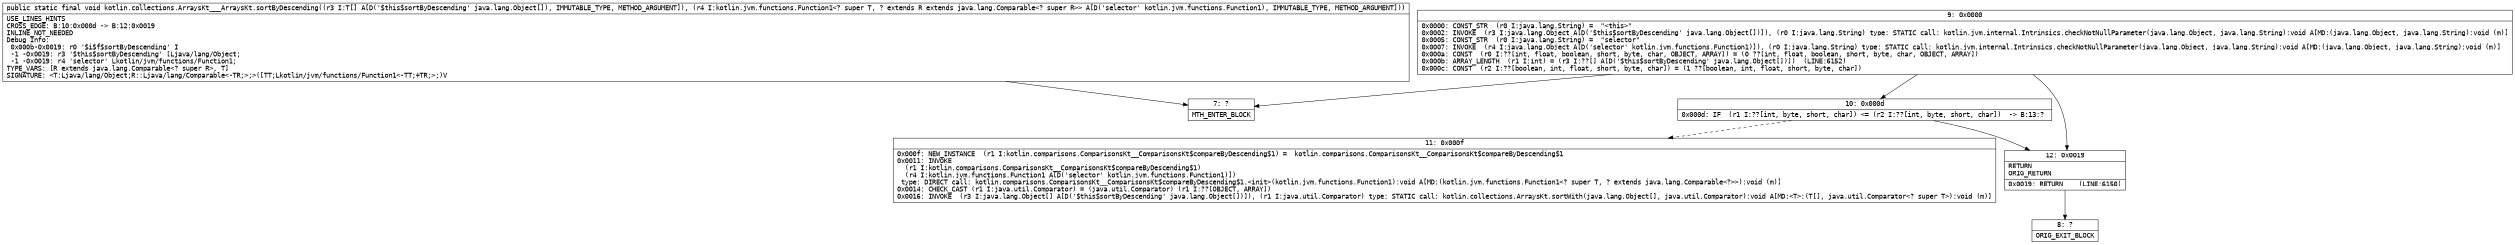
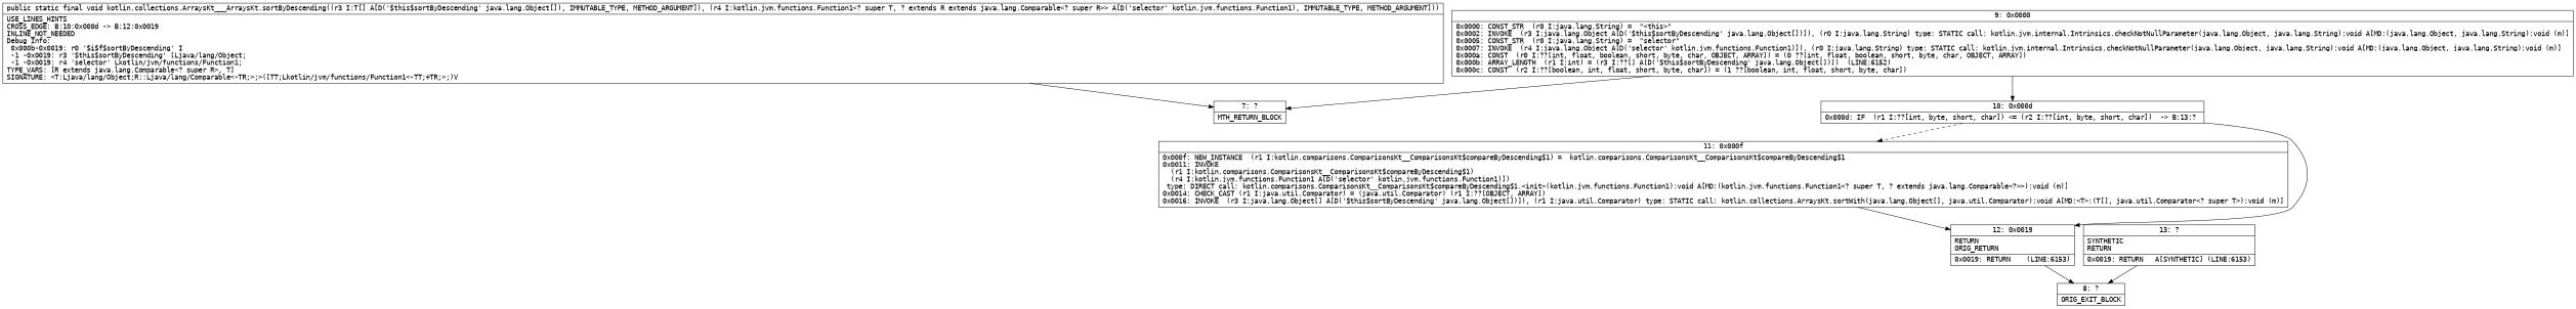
  digraph {
    fontname="DejaVu Sans Mono"
    node [fontname="DejaVu Sans Mono" shape=record]
    edge [fontname="DejaVu Sans Mono"]
-   n1 [label="{7\:\ ?|MTH_ENTER_BLOCK\l}"]
+   n1 [label="{7\:\ ?|MTH_RETURN_BLOCK\l}"]
    n2 [label="{9\:\ 0x0000|0x0000: CONST_STR  (r0 I:java.lang.String) =  \"\<this\>\" \l0x0002: INVOKE  (r3 I:java.lang.Object A[D('$this$sortByDescending' java.lang.Object[])]), (r0 I:java.lang.String) type: STATIC call: kotlin.jvm.internal.Intrinsics.checkNotNullParameter(java.lang.Object, java.lang.String):void A[MD:(java.lang.Object, java.lang.String):void (m)]\l0x0005: CONST_STR  (r0 I:java.lang.String) =  \"selector\" \l0x0007: INVOKE  (r4 I:java.lang.Object A[D('selector' kotlin.jvm.functions.Function1)]), (r0 I:java.lang.String) type: STATIC call: kotlin.jvm.internal.Intrinsics.checkNotNullParameter(java.lang.Object, java.lang.String):void A[MD:(java.lang.Object, java.lang.String):void (m)]\l0x000a: CONST  (r0 I:??[int, float, boolean, short, byte, char, OBJECT, ARRAY]) = (0 ??[int, float, boolean, short, byte, char, OBJECT, ARRAY]) \l0x000b: ARRAY_LENGTH  (r1 I:int) = (r3 I:??[] A[D('$this$sortByDescending' java.lang.Object[])])  (LINE:6152)\l0x000c: CONST  (r2 I:??[boolean, int, float, short, byte, char]) = (1 ??[boolean, int, float, short, byte, char]) \l}"]
    n3 [label="{10\:\ 0x000d|0x000d: IF  (r1 I:??[int, byte, short, char]) \<= (r2 I:??[int, byte, short, char])  \-\> B:13:? \l}"]
    n4 [label="{11\:\ 0x000f|0x000f: NEW_INSTANCE  (r1 I:kotlin.comparisons.ComparisonsKt__ComparisonsKt$compareByDescending$1) =  kotlin.comparisons.ComparisonsKt__ComparisonsKt$compareByDescending$1 \l0x0011: INVOKE  \l  (r1 I:kotlin.comparisons.ComparisonsKt__ComparisonsKt$compareByDescending$1)\l  (r4 I:kotlin.jvm.functions.Function1 A[D('selector' kotlin.jvm.functions.Function1)])\l type: DIRECT call: kotlin.comparisons.ComparisonsKt__ComparisonsKt$compareByDescending$1.\<init\>(kotlin.jvm.functions.Function1):void A[MD:(kotlin.jvm.functions.Function1\<? super T, ? extends java.lang.Comparable\<?\>\>):void (m)]\l0x0014: CHECK_CAST (r1 I:java.util.Comparator) = (java.util.Comparator) (r1 I:??[OBJECT, ARRAY]) \l0x0016: INVOKE  (r3 I:java.lang.Object[] A[D('$this$sortByDescending' java.lang.Object[])]), (r1 I:java.util.Comparator) type: STATIC call: kotlin.collections.ArraysKt.sortWith(java.lang.Object[], java.util.Comparator):void A[MD:\<T\>:(T[], java.util.Comparator\<? super T\>):void (m)]\l}"]
-   n5 [label="{12\:\ 0x0019|RETURN\lORIG_RETURN\l|0x0019: RETURN    (LINE:6150)\l}"]
+   n5 [label="{12\:\ 0x0019|RETURN\lORIG_RETURN\l|0x0019: RETURN    (LINE:6153)\l}"]
+   n6 [label="{13\:\ ?|SYNTHETIC\lRETURN\l|0x0019: RETURN   A[SYNTHETIC] (LINE:6153)\l}"]
    n7 [label="{8\:\ ?|ORIG_EXIT_BLOCK\l}"]
    n8 [label="{public static final void kotlin.collections.ArraysKt___ArraysKt.sortByDescending((r3 I:T[] A[D('$this$sortByDescending' java.lang.Object[]), IMMUTABLE_TYPE, METHOD_ARGUMENT]), (r4 I:kotlin.jvm.functions.Function1\<? super T, ? extends R extends java.lang.Comparable\<? super R\>\> A[D('selector' kotlin.jvm.functions.Function1), IMMUTABLE_TYPE, METHOD_ARGUMENT]))  | USE_LINES_HINTS\lCROSS_EDGE: B:10:0x000d \-\> B:12:0x0019\lINLINE_NOT_NEEDED\lDebug Info:\l  0x000b\-0x0019: r0 '$i$f$sortByDescending' I\l  \-1 \-0x0019: r3 '$this$sortByDescending' [Ljava\/lang\/Object;\l  \-1 \-0x0019: r4 'selector' Lkotlin\/jvm\/functions\/Function1;\lTYPE_VARS: [R extends java.lang.Comparable\<? super R\>, T]\lSIGNATURE: \<T:Ljava\/lang\/Object;R::Ljava\/lang\/Comparable\<\-TR;\>;\>([TT;Lkotlin\/jvm\/functions\/Function1\<\-TT;+TR;\>;)V\l}"]
    n2 -> n1
    n2 -> n3
    n3 -> n4 [style=dashed]
    n3 -> n5
-   n2 -> n5
+   n4 -> n5
    n5 -> n7
+   n6 -> n7
    n8 -> n1
  }
